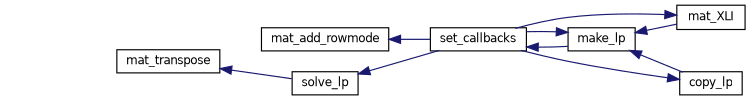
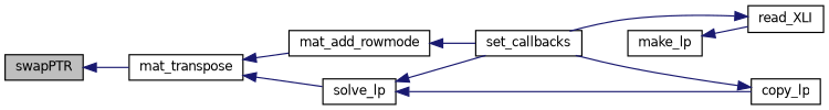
  digraph {
    rankdir=LR
    node [color=black fillcolor=white fontname=Helvetica fontsize=10 shape=record style=filled]
    edge [color=midnightblue dir=back fontname=Helvetica fontsize=10 labelfontname=Helvetica labelfontsize=10 style=solid]
+   n1 [fillcolor=grey75 fontcolor=black height=0.2 label=swapPTR width=0.4]
    n2 [height=0.2 label=mat_transpose width=0.4]
    n3 [height=0.2 label=solve_lp width=0.4]
    n4 [height=0.2 label=mat_add_rowmode width=0.4]
    n5 [height=0.2 label=set_callbacks width=0.4]
    n6 [height=0.2 label=make_lp width=0.4]
    n7 [height=0.2 label=copy_lp width=0.4]
-   n8 [height=0.2 label=mat_XLI width=0.4]
+   n8 [height=0.2 label=read_XLI width=0.4]
+   n1 -> n2
    n2 -> n3
+   n2 -> n4
    n3 -> n5
    n4 -> n5
-   n5 -> n6
-   n6 -> n5
-   n6 -> n7
+   n3 -> n7
    n6 -> n8
    n7 -> n5
    n8 -> n5
  }
